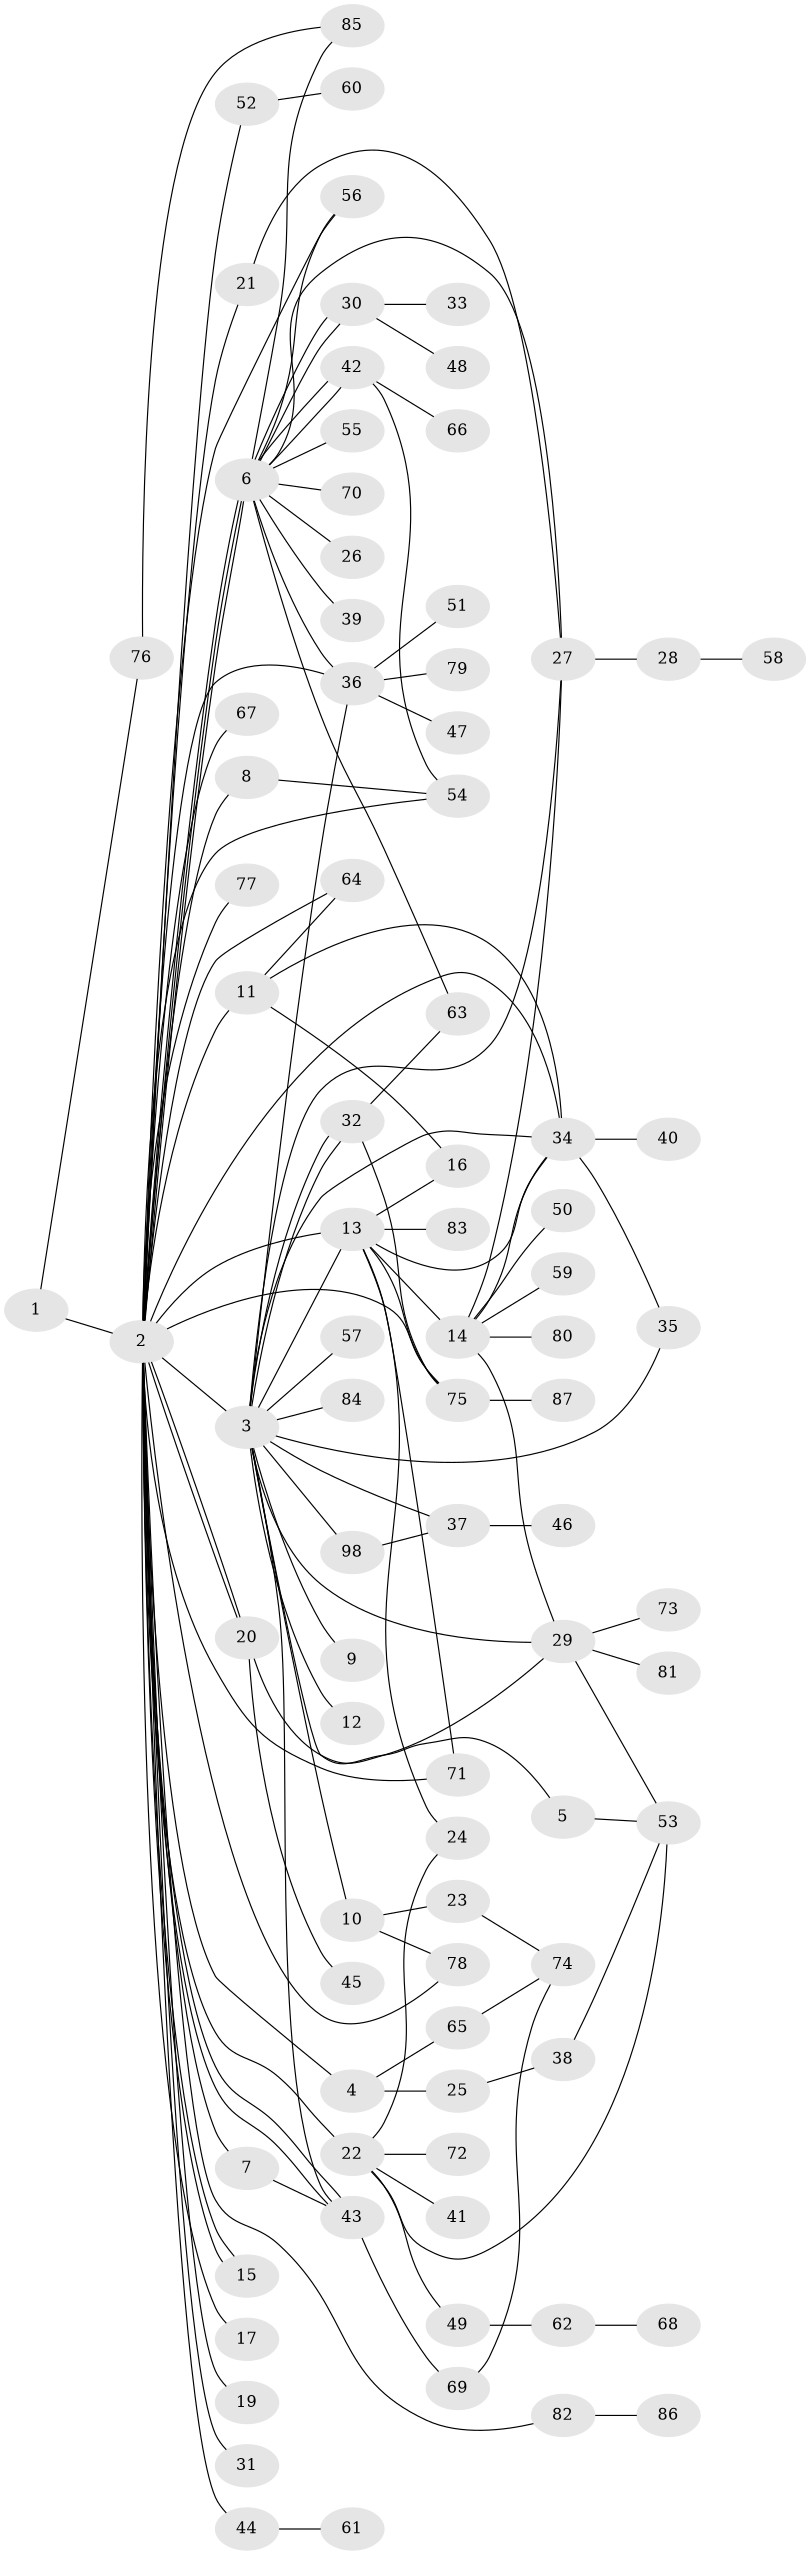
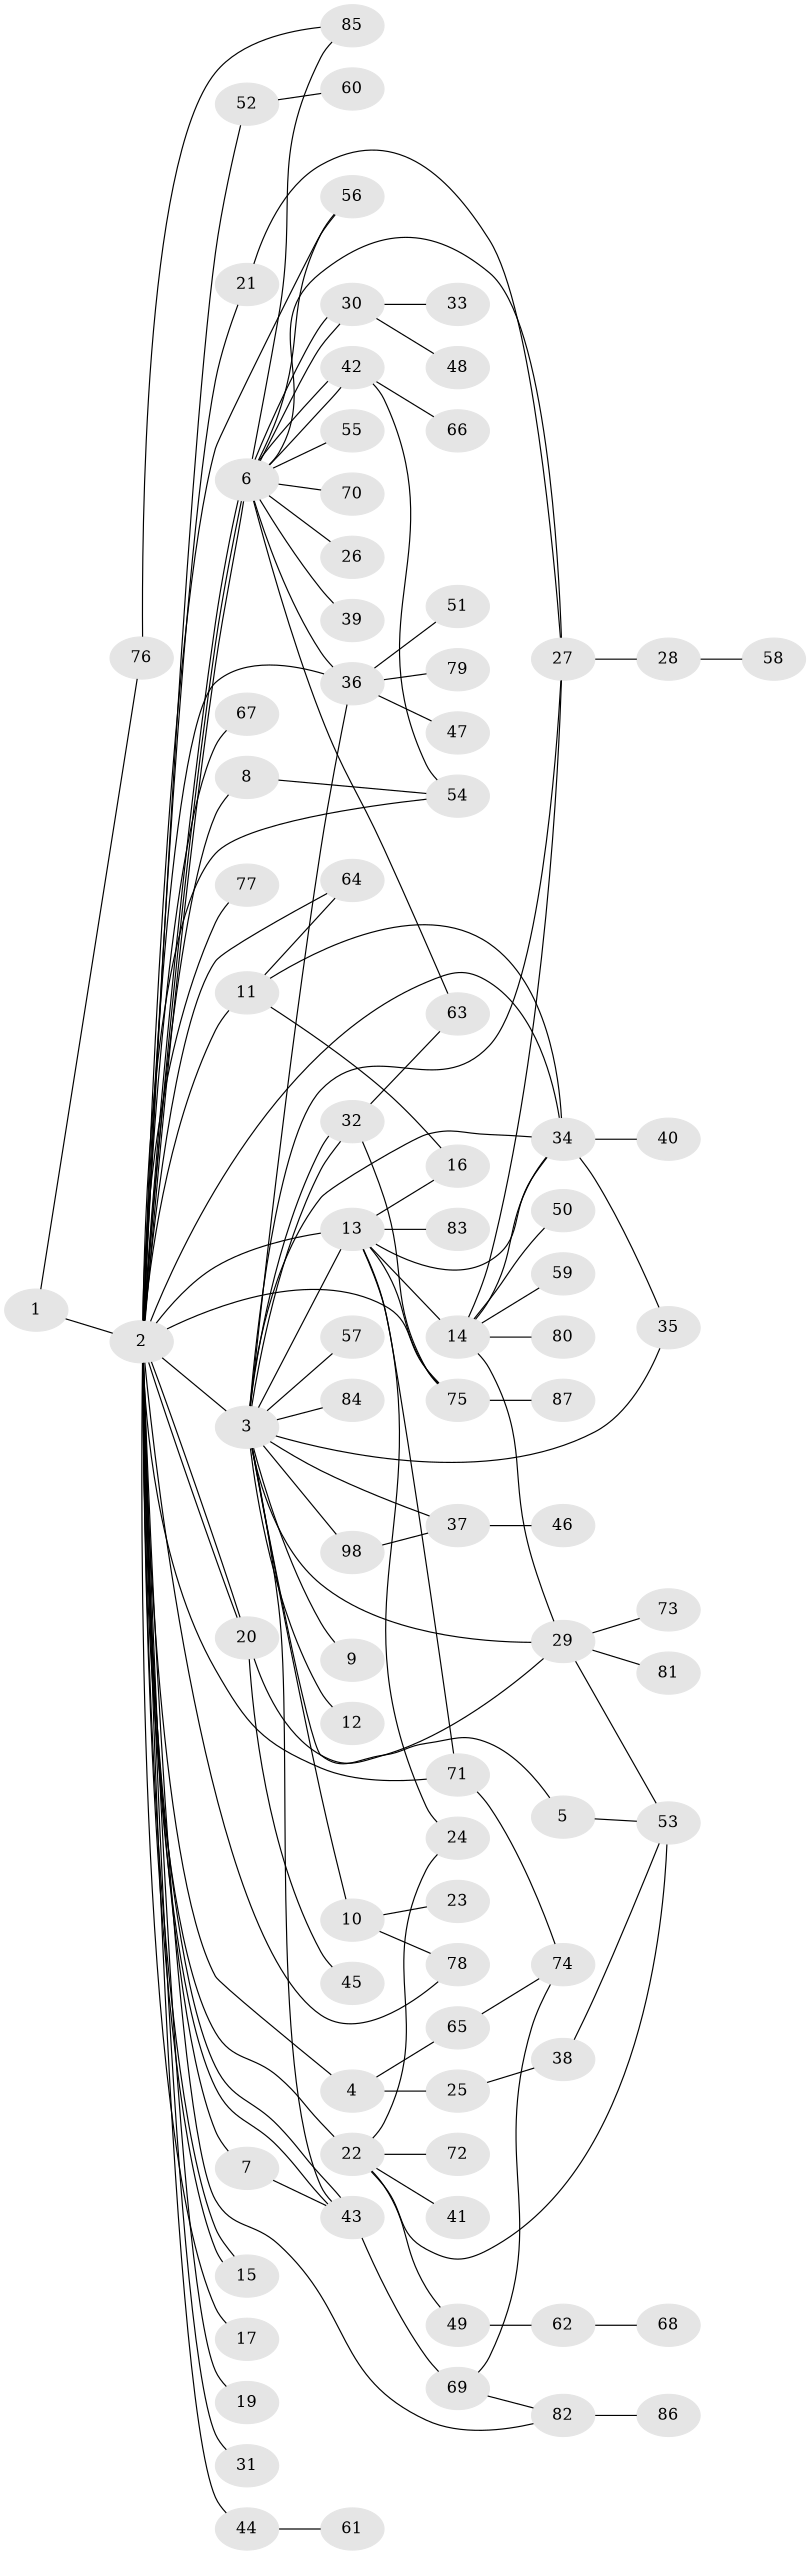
  graph {
    rankdir=LR
    node [color=gray90 style=filled]
    1
    2
    76
    3
    4
    6
    7
    8
    11
    13
    15
    17
    19
    20
    21
    22
    31
    34
    36
    43
    44
    52
    54
    56
    64
    67
    71
    75
    77
    78
    82
    85
    5
    9
    10
    12
    n37 [label=98]
    27
    29
    32
    35
    37
    57
    84
    25
    65
    26
    30
    39
    42
    55
    63
    70
    16
    14
    24
    83
    45
    53
    41
    49
    72
    40
    47
    51
    79
    69
    61
    60
    74
    87
    86
    23
    28
    73
    81
    46
    38
    33
    48
    66
    50
    59
    80
    62
    58
    68
    1 -- 2
    1 -- 76
    2 -- 3
    2 -- 4
    2 -- 6
    2 -- 6
    2 -- 6
    2 -- 7
    2 -- 8
    2 -- 11
    2 -- 13
    2 -- 15
    2 -- 15
    2 -- 17
    2 -- 19
    2 -- 20
    2 -- 20
    2 -- 21
    2 -- 22
    2 -- 31
    2 -- 34
    2 -- 36
    2 -- 43
    2 -- 43
    2 -- 44
    2 -- 52
    2 -- 54
    2 -- 56
    2 -- 64
    2 -- 67
    2 -- 71
    2 -- 75
    2 -- 77
    2 -- 78
    2 -- 82
    76 -- 85
    3 -- 13
    3 -- 34
    3 -- 36
    3 -- 43
    3 -- 5
    3 -- 9
    3 -- 10
    3 -- 12
    3 -- n37
    3 -- 27
    3 -- 29
    3 -- 32
    3 -- 32
    3 -- 35
    3 -- 37
    3 -- 57
    3 -- 84
    4 -- 25
    4 -- 65
    6 -- 36
    6 -- 56
    6 -- 85
    6 -- 27
    6 -- 26
    6 -- 30
    6 -- 30
    6 -- 39
    6 -- 42
    6 -- 42
    6 -- 55
    6 -- 63
    6 -- 70
    7 -- 43
    8 -- 54
    11 -- 34
    11 -- 64
    11 -- 16
    13 -- 34
    13 -- 71
    13 -- 75
    13 -- 16
    13 -- 14
    13 -- 24
    13 -- 83
    20 -- 29
    20 -- 45
    21 -- 27
    22 -- 24
    22 -- 53
    22 -- 41
    22 -- 49
    22 -- 72
    34 -- 35
    34 -- 40
    36 -- 47
    36 -- 51
    36 -- 79
    43 -- 69
    44 -- 61
    52 -- 60
-   23 -- 74
+   71 -- 74
    75 -- 87
    82 -- 86
    5 -- 53
    10 -- 78
    10 -- 23
    n37 -- 37
    27 -- 28
    29 -- 53
    29 -- 73
    29 -- 81
    32 -- 75
    32 -- 63
    37 -- 46
    25 -- 38
    65 -- 74
    30 -- 33
    30 -- 48
    42 -- 54
    42 -- 66
    14 -- 34
    14 -- 27
    14 -- 29
    14 -- 50
    14 -- 59
    14 -- 80
    49 -- 62
+   69 -- 82
    69 -- 74
    28 -- 58
    38 -- 53
    62 -- 68
  }
